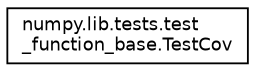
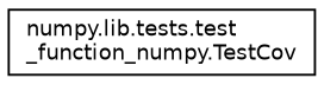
  digraph {
    rankdir=LR
-   n1 [color=black fillcolor=white fontname=Helvetica fontsize=10 height=0.2 label="numpy.lib.tests.test\l_function_base.TestCov" shape=record style=filled width=0.4]
+   n1 [color=black fillcolor=white fontname=Helvetica fontsize=10 height=0.2 label="numpy.lib.tests.test\l_function_numpy.TestCov" shape=record style=filled width=0.4]
  }
